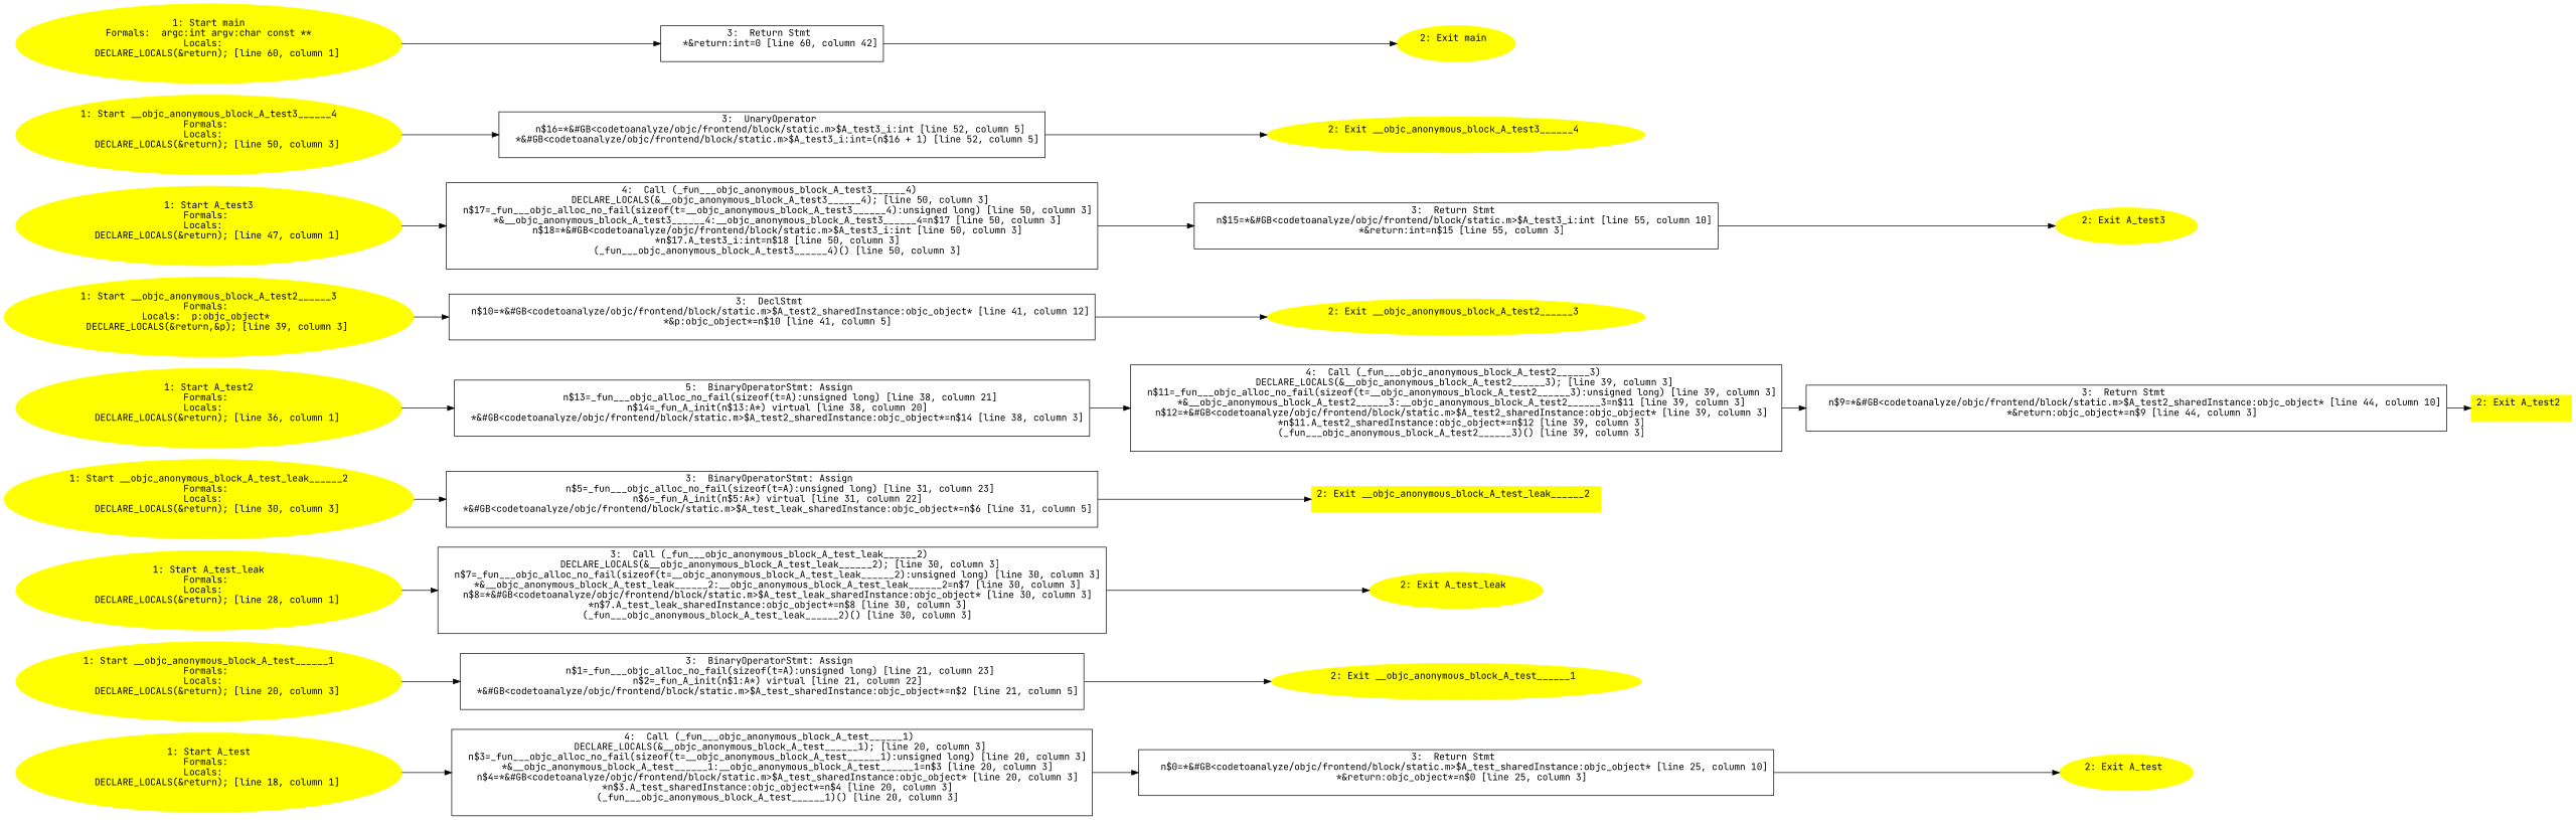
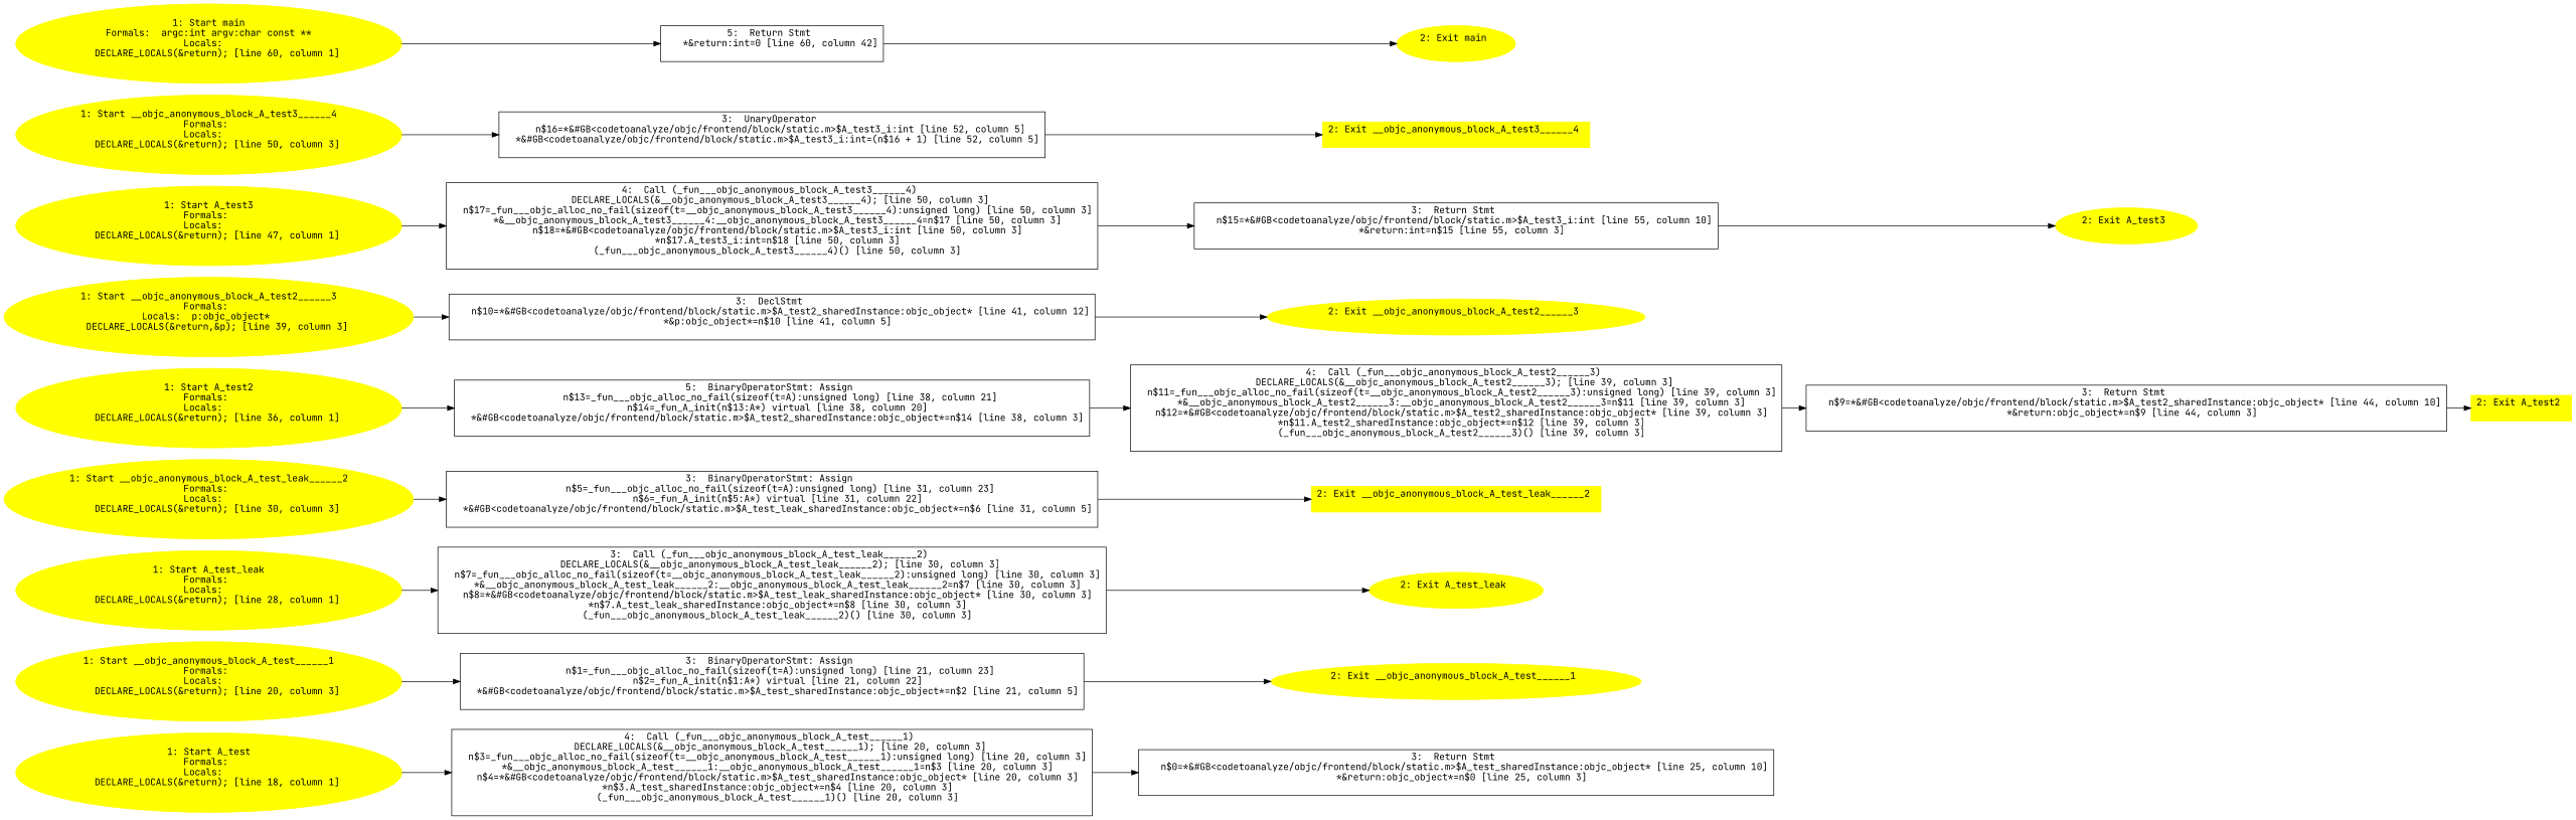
  digraph {
    fontname="JetBrains Mono"
    rankdir=LR
    node [color=yellow fontname="JetBrains Mono" style=filled]
    edge [fontname="JetBrains Mono"]
    n1 [label="1: Start A_test\nFormals: \nLocals:  \n   DECLARE_LOCALS(&return); [line 18, column 1]\n "]
    n2 [label="4:  Call (_fun___objc_anonymous_block_A_test______1) \n   DECLARE_LOCALS(&__objc_anonymous_block_A_test______1); [line 20, column 3]\n  n$3=_fun___objc_alloc_no_fail(sizeof(t=__objc_anonymous_block_A_test______1):unsigned long) [line 20, column 3]\n  *&__objc_anonymous_block_A_test______1:__objc_anonymous_block_A_test______1=n$3 [line 20, column 3]\n  n$4=*&#GB<codetoanalyze/objc/frontend/block/static.m>$A_test_sharedInstance:objc_object* [line 20, column 3]\n  *n$3.A_test_sharedInstance:objc_object*=n$4 [line 20, column 3]\n  (_fun___objc_anonymous_block_A_test______1)() [line 20, column 3]\n " shape=box color="" style=""]
    n3 [label="3:  Return Stmt \n   n$0=*&#GB<codetoanalyze/objc/frontend/block/static.m>$A_test_sharedInstance:objc_object* [line 25, column 10]\n  *&return:objc_object*=n$0 [line 25, column 3]\n " shape=box color="" style=""]
-   n4 [label="2: Exit A_test \n  "]
    n5 [label="1: Start __objc_anonymous_block_A_test______1\nFormals: \nLocals:  \n   DECLARE_LOCALS(&return); [line 20, column 3]\n "]
    n6 [label="3:  BinaryOperatorStmt: Assign \n   n$1=_fun___objc_alloc_no_fail(sizeof(t=A):unsigned long) [line 21, column 23]\n  n$2=_fun_A_init(n$1:A*) virtual [line 21, column 22]\n  *&#GB<codetoanalyze/objc/frontend/block/static.m>$A_test_sharedInstance:objc_object*=n$2 [line 21, column 5]\n " shape=box color="" style=""]
    n7 [label="2: Exit __objc_anonymous_block_A_test______1 \n  "]
    n8 [label="1: Start A_test_leak\nFormals: \nLocals:  \n   DECLARE_LOCALS(&return); [line 28, column 1]\n "]
    n9 [label="3:  Call (_fun___objc_anonymous_block_A_test_leak______2) \n   DECLARE_LOCALS(&__objc_anonymous_block_A_test_leak______2); [line 30, column 3]\n  n$7=_fun___objc_alloc_no_fail(sizeof(t=__objc_anonymous_block_A_test_leak______2):unsigned long) [line 30, column 3]\n  *&__objc_anonymous_block_A_test_leak______2:__objc_anonymous_block_A_test_leak______2=n$7 [line 30, column 3]\n  n$8=*&#GB<codetoanalyze/objc/frontend/block/static.m>$A_test_leak_sharedInstance:objc_object* [line 30, column 3]\n  *n$7.A_test_leak_sharedInstance:objc_object*=n$8 [line 30, column 3]\n  (_fun___objc_anonymous_block_A_test_leak______2)() [line 30, column 3]\n " shape=box color="" style=""]
    n10 [label="2: Exit A_test_leak \n  "]
    n11 [label="1: Start __objc_anonymous_block_A_test_leak______2\nFormals: \nLocals:  \n   DECLARE_LOCALS(&return); [line 30, column 3]\n "]
    n12 [label="3:  BinaryOperatorStmt: Assign \n   n$5=_fun___objc_alloc_no_fail(sizeof(t=A):unsigned long) [line 31, column 23]\n  n$6=_fun_A_init(n$5:A*) virtual [line 31, column 22]\n  *&#GB<codetoanalyze/objc/frontend/block/static.m>$A_test_leak_sharedInstance:objc_object*=n$6 [line 31, column 5]\n " shape=box color="" style=""]
    n13 [label="2: Exit __objc_anonymous_block_A_test_leak______2 \n  " shape=box]
    n14 [label="1: Start A_test2\nFormals: \nLocals:  \n   DECLARE_LOCALS(&return); [line 36, column 1]\n "]
    n15 [label="5:  BinaryOperatorStmt: Assign \n   n$13=_fun___objc_alloc_no_fail(sizeof(t=A):unsigned long) [line 38, column 21]\n  n$14=_fun_A_init(n$13:A*) virtual [line 38, column 20]\n  *&#GB<codetoanalyze/objc/frontend/block/static.m>$A_test2_sharedInstance:objc_object*=n$14 [line 38, column 3]\n " shape=box color="" style=""]
    n16 [label="4:  Call (_fun___objc_anonymous_block_A_test2______3) \n   DECLARE_LOCALS(&__objc_anonymous_block_A_test2______3); [line 39, column 3]\n  n$11=_fun___objc_alloc_no_fail(sizeof(t=__objc_anonymous_block_A_test2______3):unsigned long) [line 39, column 3]\n  *&__objc_anonymous_block_A_test2______3:__objc_anonymous_block_A_test2______3=n$11 [line 39, column 3]\n  n$12=*&#GB<codetoanalyze/objc/frontend/block/static.m>$A_test2_sharedInstance:objc_object* [line 39, column 3]\n  *n$11.A_test2_sharedInstance:objc_object*=n$12 [line 39, column 3]\n  (_fun___objc_anonymous_block_A_test2______3)() [line 39, column 3]\n " shape=box color="" style=""]
    n17 [label="3:  Return Stmt \n   n$9=*&#GB<codetoanalyze/objc/frontend/block/static.m>$A_test2_sharedInstance:objc_object* [line 44, column 10]\n  *&return:objc_object*=n$9 [line 44, column 3]\n " shape=box color="" style=""]
    n18 [label="2: Exit A_test2 \n  " shape=box]
    n19 [label="1: Start __objc_anonymous_block_A_test2______3\nFormals: \nLocals:  p:objc_object* \n   DECLARE_LOCALS(&return,&p); [line 39, column 3]\n "]
    n20 [label="3:  DeclStmt \n   n$10=*&#GB<codetoanalyze/objc/frontend/block/static.m>$A_test2_sharedInstance:objc_object* [line 41, column 12]\n  *&p:objc_object*=n$10 [line 41, column 5]\n " shape=box color="" style=""]
    n21 [label="2: Exit __objc_anonymous_block_A_test2______3 \n  "]
    n22 [label="1: Start A_test3\nFormals: \nLocals:  \n   DECLARE_LOCALS(&return); [line 47, column 1]\n "]
    n23 [label="4:  Call (_fun___objc_anonymous_block_A_test3______4) \n   DECLARE_LOCALS(&__objc_anonymous_block_A_test3______4); [line 50, column 3]\n  n$17=_fun___objc_alloc_no_fail(sizeof(t=__objc_anonymous_block_A_test3______4):unsigned long) [line 50, column 3]\n  *&__objc_anonymous_block_A_test3______4:__objc_anonymous_block_A_test3______4=n$17 [line 50, column 3]\n  n$18=*&#GB<codetoanalyze/objc/frontend/block/static.m>$A_test3_i:int [line 50, column 3]\n  *n$17.A_test3_i:int=n$18 [line 50, column 3]\n  (_fun___objc_anonymous_block_A_test3______4)() [line 50, column 3]\n " shape=box color="" style=""]
    n24 [label="3:  Return Stmt \n   n$15=*&#GB<codetoanalyze/objc/frontend/block/static.m>$A_test3_i:int [line 55, column 10]\n  *&return:int=n$15 [line 55, column 3]\n " shape=box color="" style=""]
    n25 [label="2: Exit A_test3 \n  "]
    n26 [label="1: Start __objc_anonymous_block_A_test3______4\nFormals: \nLocals:  \n   DECLARE_LOCALS(&return); [line 50, column 3]\n "]
    n27 [label="3:  UnaryOperator \n   n$16=*&#GB<codetoanalyze/objc/frontend/block/static.m>$A_test3_i:int [line 52, column 5]\n  *&#GB<codetoanalyze/objc/frontend/block/static.m>$A_test3_i:int=(n$16 + 1) [line 52, column 5]\n " shape=box color="" style=""]
-   n28 [label="2: Exit __objc_anonymous_block_A_test3______4 \n  "]
+   n28 [label="2: Exit __objc_anonymous_block_A_test3______4 \n  " shape=box]
    n29 [label="1: Start main\nFormals:  argc:int argv:char const **\nLocals:  \n   DECLARE_LOCALS(&return); [line 60, column 1]\n "]
-   n30 [label="3:  Return Stmt \n   *&return:int=0 [line 60, column 42]\n " shape=box color="" style=""]
+   n30 [label="5:  Return Stmt \n   *&return:int=0 [line 60, column 42]\n " shape=box color="" style=""]
    n31 [label="2: Exit main \n  "]
    n1 -> n2
    n2 -> n3
-   n3 -> n4
    n5 -> n6
    n6 -> n7
    n8 -> n9
    n9 -> n10
    n11 -> n12
    n12 -> n13
    n14 -> n15
    n15 -> n16
    n16 -> n17
    n17 -> n18
    n19 -> n20
    n20 -> n21
    n22 -> n23
    n23 -> n24
    n24 -> n25
    n26 -> n27
    n27 -> n28
    n29 -> n30
    n30 -> n31
  }
